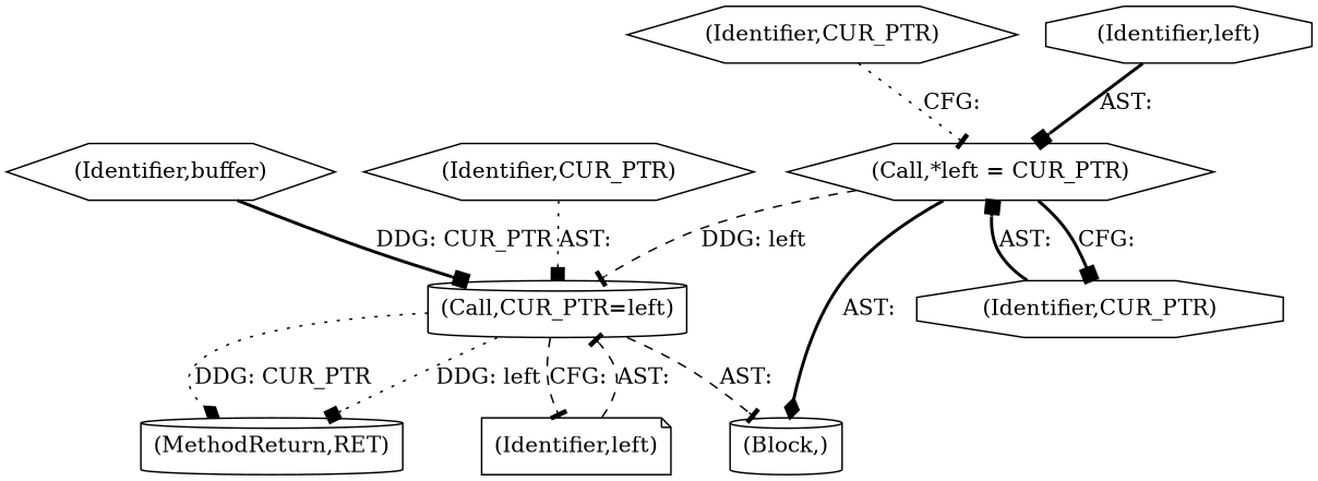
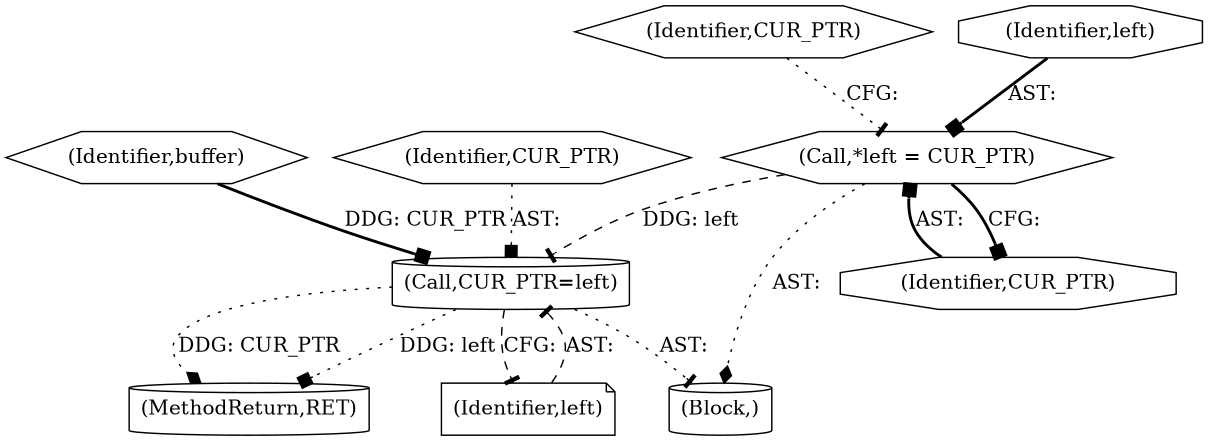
  digraph {
    node [shape=hexagon]
    edge [arrowhead=box style=dotted]
    n1 [label="(Call,*left = CUR_PTR)"]
    n2 [label="(Call,CUR_PTR=left)" shape=cylinder]
    n3 [label="(Identifier,CUR_PTR)" shape=octagon]
    n4 [label="(Block,)" shape=cylinder]
    n5 [label="(MethodReturn,RET)" shape=cylinder]
    n6 [label="(Identifier,left)" shape=note]
    n7 [label="(Identifier,buffer)"]
    n8 [label="(Identifier,CUR_PTR)"]
    n9 [label="(Identifier,left)" shape=octagon]
    n10 [label="(Identifier,CUR_PTR)"]
    n1 -> n2 [arrowhead=tee label="DDG: left" style=dashed]
    n1 -> n3 [label="CFG: " style=bold]
-   n1 -> n4 [arrowhead=diamond label="AST: " style=bold]
-   n2 -> n4 [arrowhead=tee label="AST: " style=dashed]
+   n1 -> n4 [arrowhead=diamond label="AST: "]
+   n2 -> n4 [arrowhead=tee label="AST: "]
    n2 -> n5 [arrowhead=diamond label="DDG: CUR_PTR"]
    n2 -> n5 [label="DDG: left"]
    n2 -> n6 [arrowhead=tee label="CFG: " style=dashed]
    n3 -> n1 [label="AST: " style=bold]
    n6 -> n2 [arrowhead=tee label="AST: " style=dashed]
    n7 -> n2 [label="DDG: CUR_PTR" style=bold]
    n8 -> n1 [arrowhead=tee label="CFG: "]
    n9 -> n1 [label="AST: " style=bold]
    n10 -> n2 [label="AST: "]
  }
